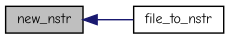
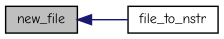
  digraph {
    rankdir=LR
    fontname="Comic Neue"
    node [color=black fontname="Comic Neue" fontsize=10 shape=record style=filled]
-   n1 [fillcolor=grey75 fontcolor=black height=0.2 label=new_nstr width=0.4]
+   n1 [fillcolor=grey75 fontcolor=black height=0.2 label=new_file width=0.4]
    n2 [fillcolor=white height=0.2 label=file_to_nstr width=0.4]
    n1 -> n2 [color=midnightblue dir=back fontname="Comic Neue" fontsize=10 labelfontname=Helvetica labelfontsize=10 style=solid]
  }
